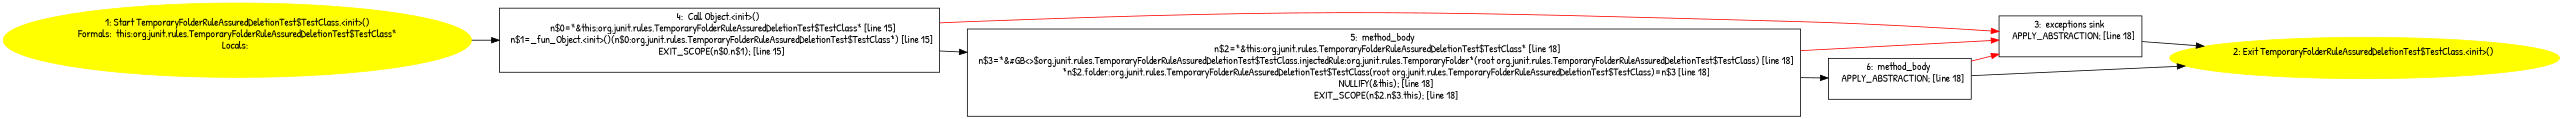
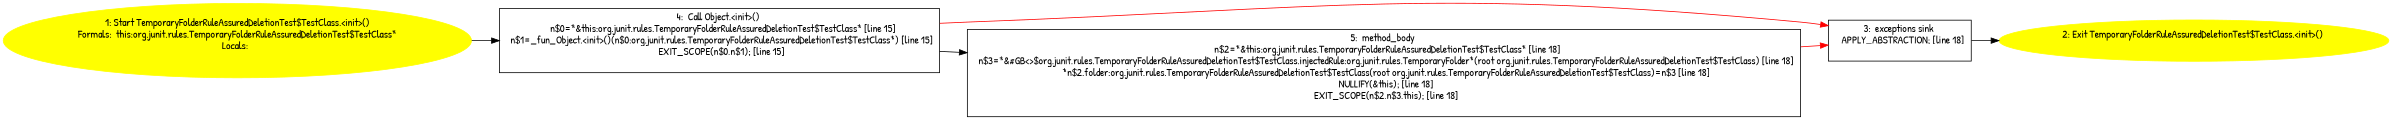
  digraph {
    rankdir=LR
    fontname="Patrick Hand"
    node [fontname="Patrick Hand" shape=box]
    edge [fontname="Patrick Hand"]
    n1 [color=yellow label="1: Start TemporaryFolderRuleAssuredDeletionTest$TestClass.<init>()\nFormals:  this:org.junit.rules.TemporaryFolderRuleAssuredDeletionTest$TestClass*\nLocals:  \n  " style=filled shape=""]
    n2 [label="4:  Call Object.<init>() \n   n$0=*&this:org.junit.rules.TemporaryFolderRuleAssuredDeletionTest$TestClass* [line 15]\n  n$1=_fun_Object.<init>()(n$0:org.junit.rules.TemporaryFolderRuleAssuredDeletionTest$TestClass*) [line 15]\n  EXIT_SCOPE(n$0,n$1); [line 15]\n "]
    n3 [label="3:  exceptions sink \n   APPLY_ABSTRACTION; [line 18]\n "]
    n4 [label="5:  method_body \n   n$2=*&this:org.junit.rules.TemporaryFolderRuleAssuredDeletionTest$TestClass* [line 18]\n  n$3=*&#GB<>$org.junit.rules.TemporaryFolderRuleAssuredDeletionTest$TestClass.injectedRule:org.junit.rules.TemporaryFolder*(root org.junit.rules.TemporaryFolderRuleAssuredDeletionTest$TestClass) [line 18]\n  *n$2.folder:org.junit.rules.TemporaryFolderRuleAssuredDeletionTest$TestClass(root org.junit.rules.TemporaryFolderRuleAssuredDeletionTest$TestClass)=n$3 [line 18]\n  NULLIFY(&this); [line 18]\n  EXIT_SCOPE(n$2,n$3,this); [line 18]\n "]
    n5 [color=yellow label="2: Exit TemporaryFolderRuleAssuredDeletionTest$TestClass.<init>() \n  " style=filled shape=""]
-   n6 [label="6:  method_body \n   APPLY_ABSTRACTION; [line 18]\n "]
    n1 -> n2
    n2 -> n3 [color=red]
    n2 -> n4
    n3 -> n5
    n4 -> n3 [color=red]
-   n4 -> n6
-   n6 -> n3 [color=red]
-   n6 -> n5
  }
